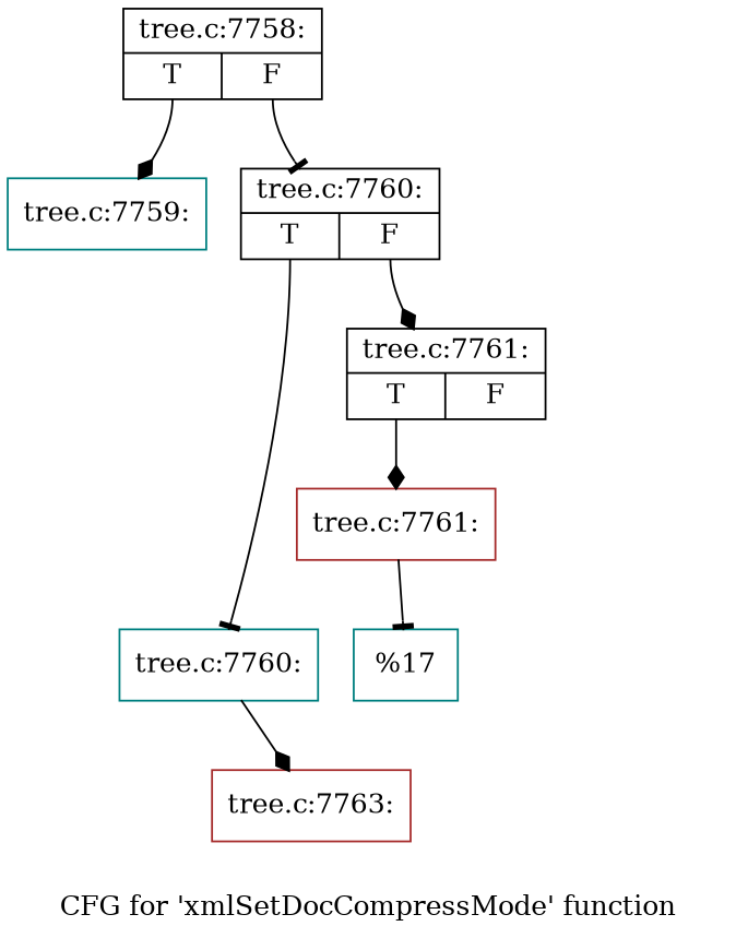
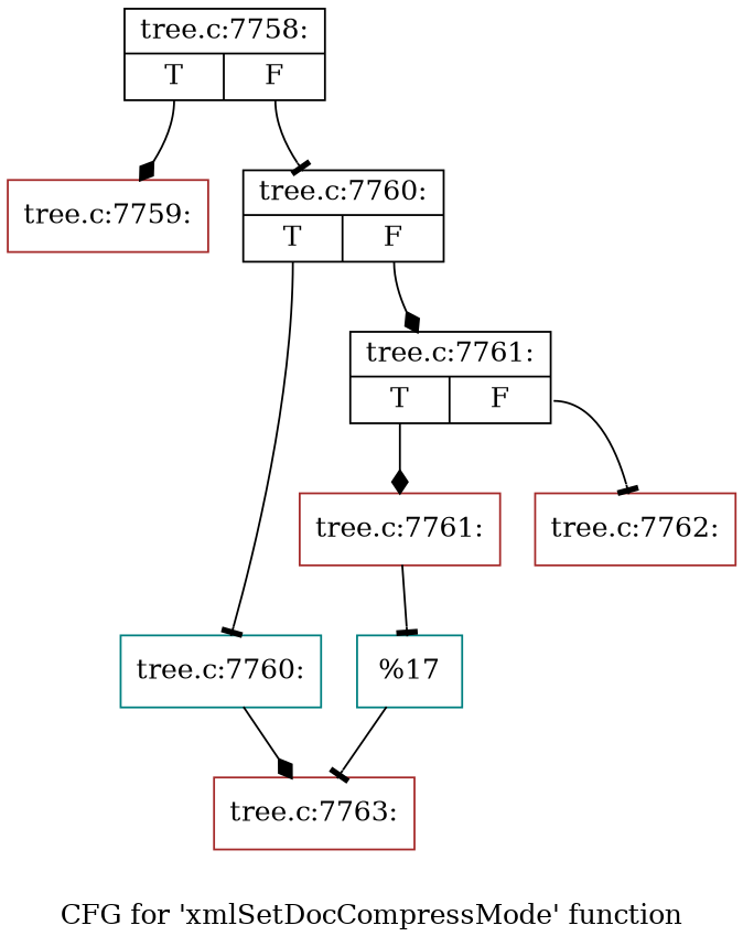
  digraph {
    label="CFG for 'xmlSetDocCompressMode' function"
    node [color=black shape=record]
    edge [arrowhead=tee]
    n1 [label="{tree.c:7758:|{<s0>T|<s1>F}}"]
-   n2 [color=teal label="{tree.c:7759:}"]
+   n2 [color=brown label="{tree.c:7759:}"]
    n3 [label="{tree.c:7760:|{<s0>T|<s1>F}}"]
    n4 [color=teal label="{tree.c:7760:}"]
    n5 [label="{tree.c:7761:|{<s0>T|<s1>F}}"]
    n6 [color=brown label="{tree.c:7763:}"]
    n7 [color=brown label="{tree.c:7761:}"]
+   n8 [color=brown label="{tree.c:7762:}"]
    n9 [color=teal label="{%17}"]
    n1 -> n2 [arrowhead=diamond tailport=s0]
    n1 -> n3 [tailport=s1]
    n3 -> n4 [tailport=s0]
    n3 -> n5 [arrowhead=diamond tailport=s1]
    n4 -> n6 [arrowhead=diamond]
    n5 -> n7 [arrowhead=diamond tailport=s0]
+   n5 -> n8 [tailport=s1]
    n7 -> n9
+   n9 -> n6
  }
